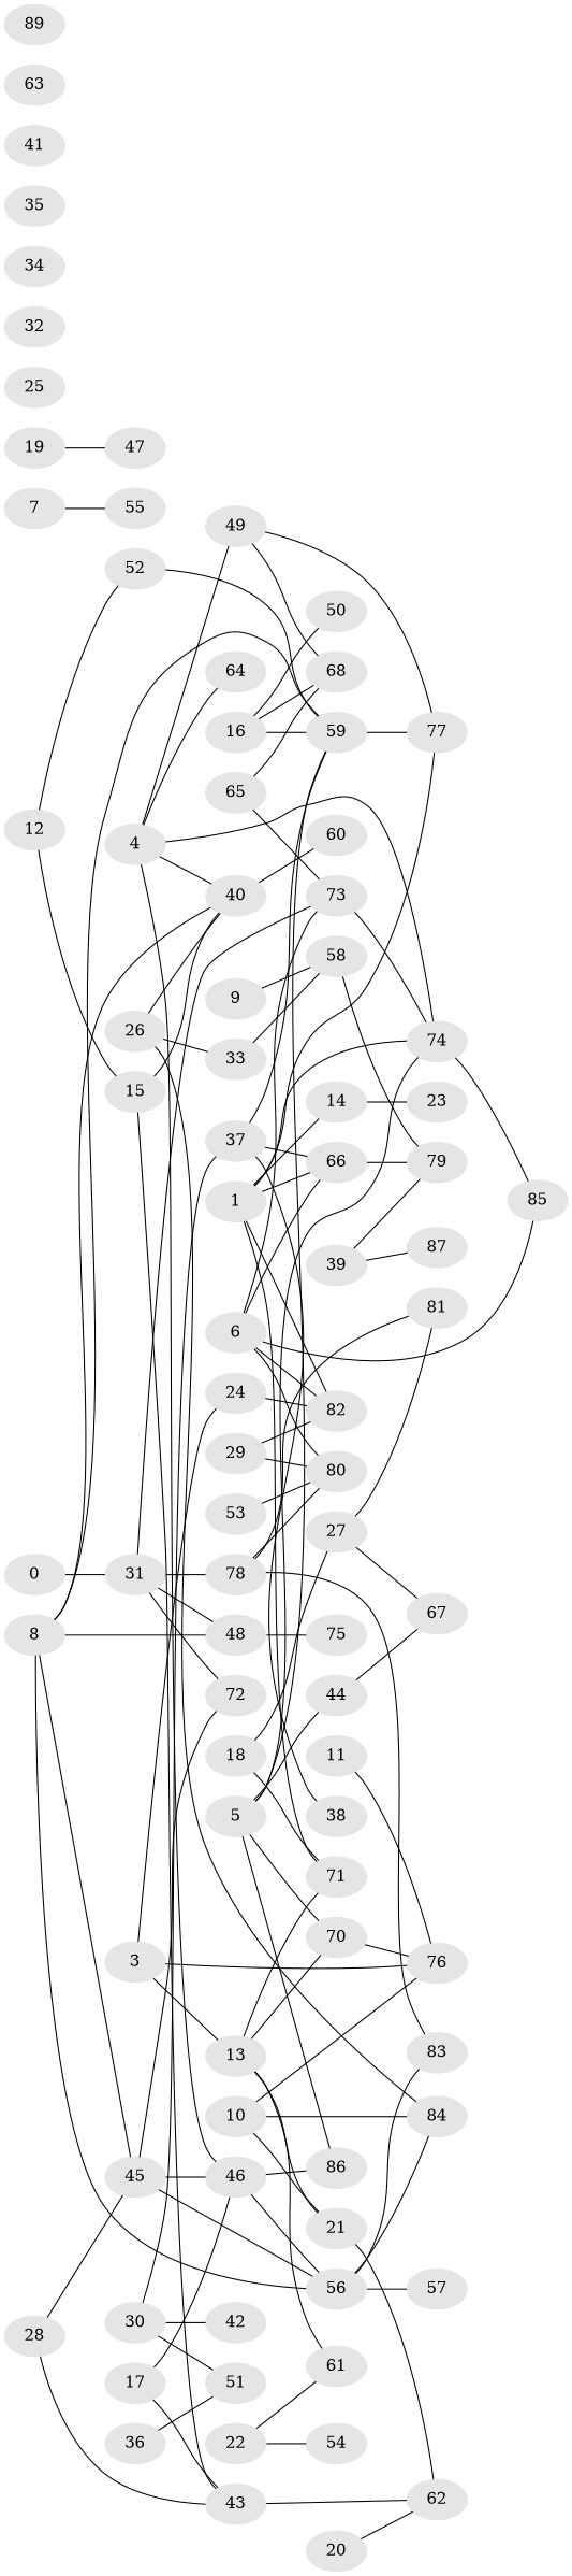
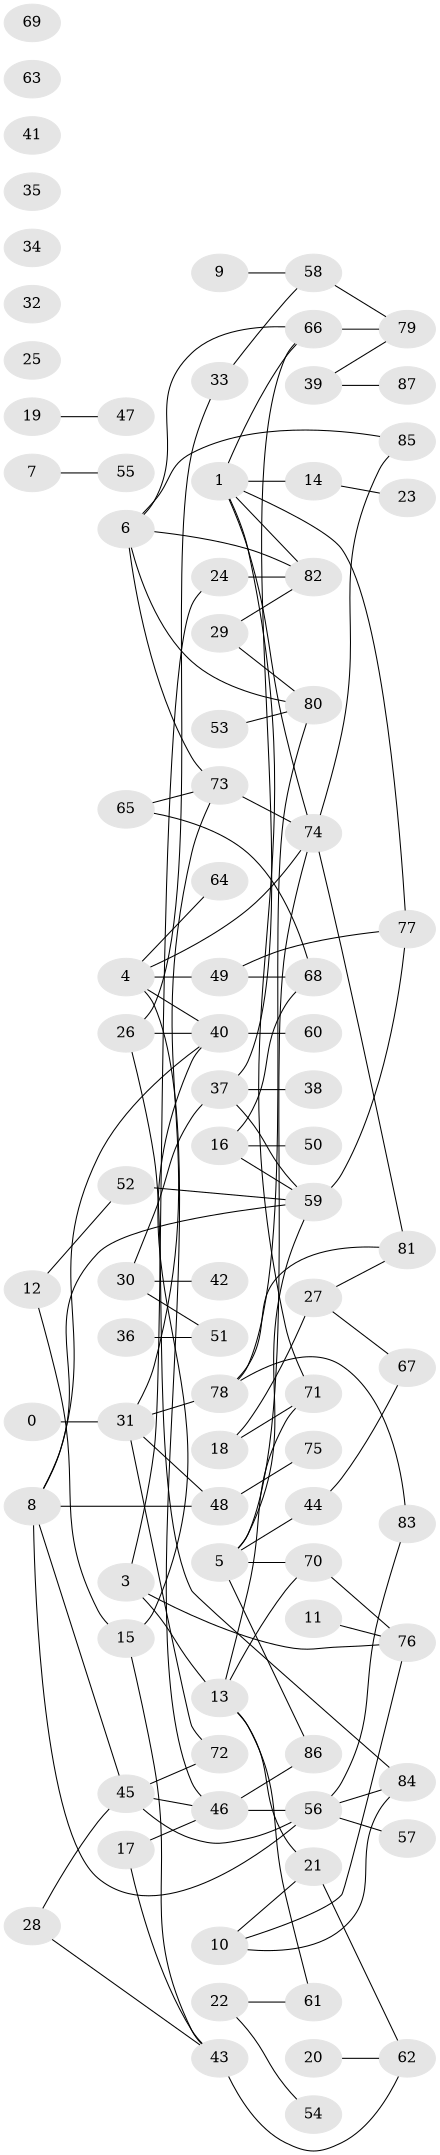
  graph {
    rankdir=LR
    node [color=gray90 style=filled]
    1
    14
    66
    71
    74
    77
    82
    23
    79
    85
    81
    n12 [label=0]
    31
    73
    48
    72
    78
    3
    13
    24
    76
    70
    21
    61
    4
    40
    46
    49
    64
    60
    86
    56
    68
    5
    44
    59
    67
    6
    80
    7
    55
    8
    45
    75
    84
    57
    83
    9
    58
    10
    62
    11
    12
    15
    52
    43
    16
    50
    17
    18
    27
    19
    47
    20
    22
    54
    25
    26
    33
    28
    29
    30
    37
    42
    51
    38
    32
    34
    35
    36
    39
    87
    41
    53
    63
    65
-   69 [label=89]
+   69
    1 -- 14
    1 -- 66
    1 -- 71
    1 -- 74
    1 -- 77
    1 -- 82
    14 -- 23
    66 -- 79
    74 -- 85
+   74 -- 81
    n12 -- 31
    31 -- 73
    31 -- 48
    31 -- 72
    31 -- 78
    73 -- 74
    48 -- 75
    78 -- 81
    78 -- 80
    78 -- 83
    3 -- 13
    3 -- 24
    3 -- 76
    13 -- 71
    13 -- 70
    13 -- 21
    13 -- 61
    24 -- 82
    70 -- 76
    21 -- 62
    4 -- 74
    4 -- 40
    4 -- 46
    4 -- 49
    4 -- 64
    40 -- 60
    46 -- 86
    46 -- 56
    49 -- 77
    49 -- 68
    56 -- 84
    56 -- 57
    56 -- 83
    5 -- 74
    5 -- 70
    5 -- 86
    5 -- 44
    5 -- 59
    44 -- 67
    59 -- 77
    6 -- 66
    6 -- 82
    6 -- 85
    6 -- 73
    6 -- 80
    7 -- 55
    8 -- 48
    8 -- 40
    8 -- 56
    8 -- 59
    8 -- 45
    45 -- 72
    45 -- 46
    45 -- 56
    9 -- 58
    58 -- 79
    10 -- 76
    10 -- 21
    10 -- 84
    11 -- 76
    12 -- 15
    12 -- 52
    15 -- 40
    15 -- 43
    52 -- 59
    43 -- 62
    16 -- 68
    16 -- 59
    16 -- 50
    17 -- 46
    17 -- 43
    18 -- 71
    18 -- 27
    27 -- 81
    27 -- 67
    19 -- 47
    20 -- 62
    22 -- 61
    22 -- 54
    26 -- 40
    26 -- 84
    26 -- 33
    33 -- 58
    28 -- 45
    28 -- 43
    29 -- 82
    29 -- 80
    30 -- 37
    30 -- 42
    30 -- 51
    37 -- 66
    37 -- 59
    37 -- 38
    36 -- 51
    39 -- 79
    39 -- 87
    53 -- 80
    65 -- 73
    65 -- 68
  }
